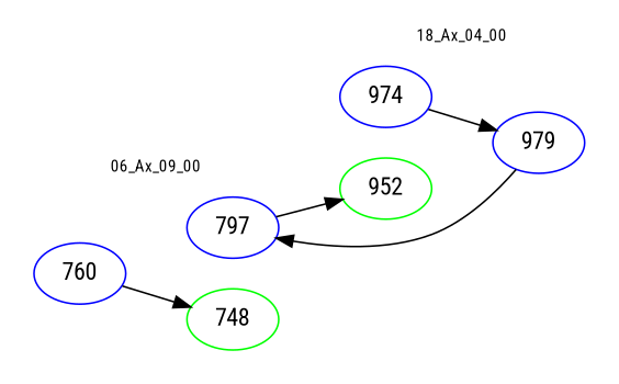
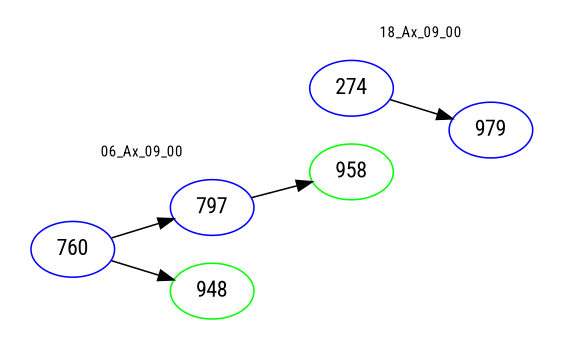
  digraph {
    fontname="Roboto Condensed"
    rankdir=LR
    node [color=blue fontname="Roboto Condensed"]
    edge [color=black fontname="Roboto Condensed"]
    n1 [label=760]
-   n2 [color=green label=748]
+   n2 [color=green label=948]
    n3 [label=797]
-   n4 [label=974]
-   n5 [color=green label=952]
+   n4 [label=274]
+   n5 [color=green label=958]
    n6 [label=979]
    subgraph cluster_1 {
      color=white
      fontsize=10
      label="06_Ax_09_00"
      n1
      n2
      n3
    }
    subgraph cluster_2 {
      color=white
      fontsize=10
-     label="18_Ax_04_00"
+     label="18_Ax_09_00"
      n4
      n5
      n6
    }
    n1 -> n2
-   n6 -> n3
+   n1 -> n3
    n3 -> n5
    n4 -> n6
  }
